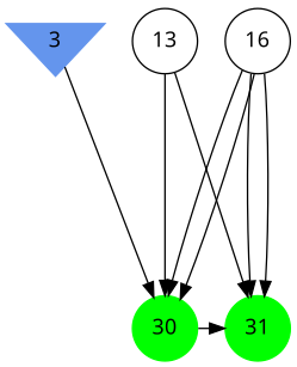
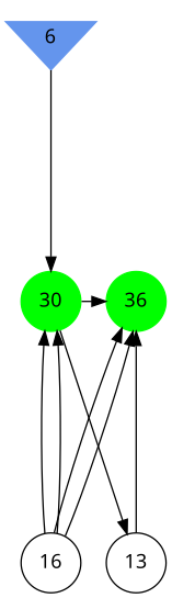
  digraph {
    fontname="Noto Sans"
    ranksep=2.0
    node [color=black fontname="Noto Sans" shape=circle style=filled]
    edge [fontname="Noto Sans"]
-   6 [color=cornflowerblue shape=invtriangle label=3]
+   6 [color=cornflowerblue shape=invtriangle]
    16 [style=""]
    n3 [label=13 style=""]
    30 [color=green]
-   31 [color=green]
+   31 [color=green label=36]
    subgraph sub_1 {
      rank=same
      6
    }
    subgraph sub_2 {
      rank=same
      16
      n3
    }
    subgraph sub_3 {
      rank=same
      30
      31
    }
    6 -> 30
    16 -> 30
    16 -> 30
    16 -> 31
    16 -> 31
-   n3 -> 30
+   30 -> n3
    n3 -> 31
    30 -> 31
  }
